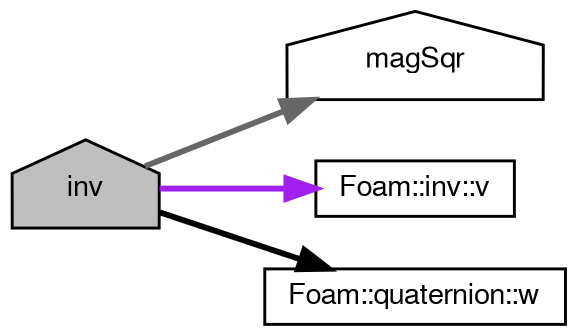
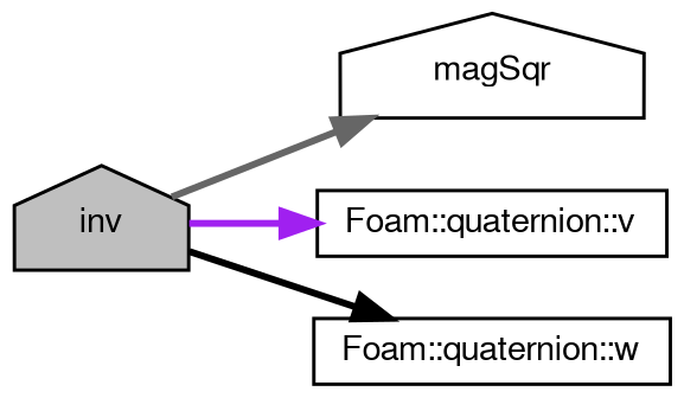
  digraph {
    rankdir=LR
    node [color=black fontname=FreeSans fontsize=10 shape=house]
    edge [fontname=FreeSans fontsize=10 labelfontname=FreeSans labelfontsize=10 style=bold]
    n1 [fillcolor=grey75 fontcolor=black height=0.2 label=inv style=filled width=0.4]
    n2 [height=0.2 label=magSqr width=0.4]
-   n3 [height=0.2 label="Foam::inv::v" shape=box width=0.4]
+   n3 [height=0.2 label="Foam::quaternion::v" shape=box width=0.4]
    n4 [height=0.2 label="Foam::quaternion::w" shape=box width=0.4]
    n1 -> n2 [color=gray40]
    n1 -> n3 [color=purple]
    n1 -> n4 [color=black]
  }
